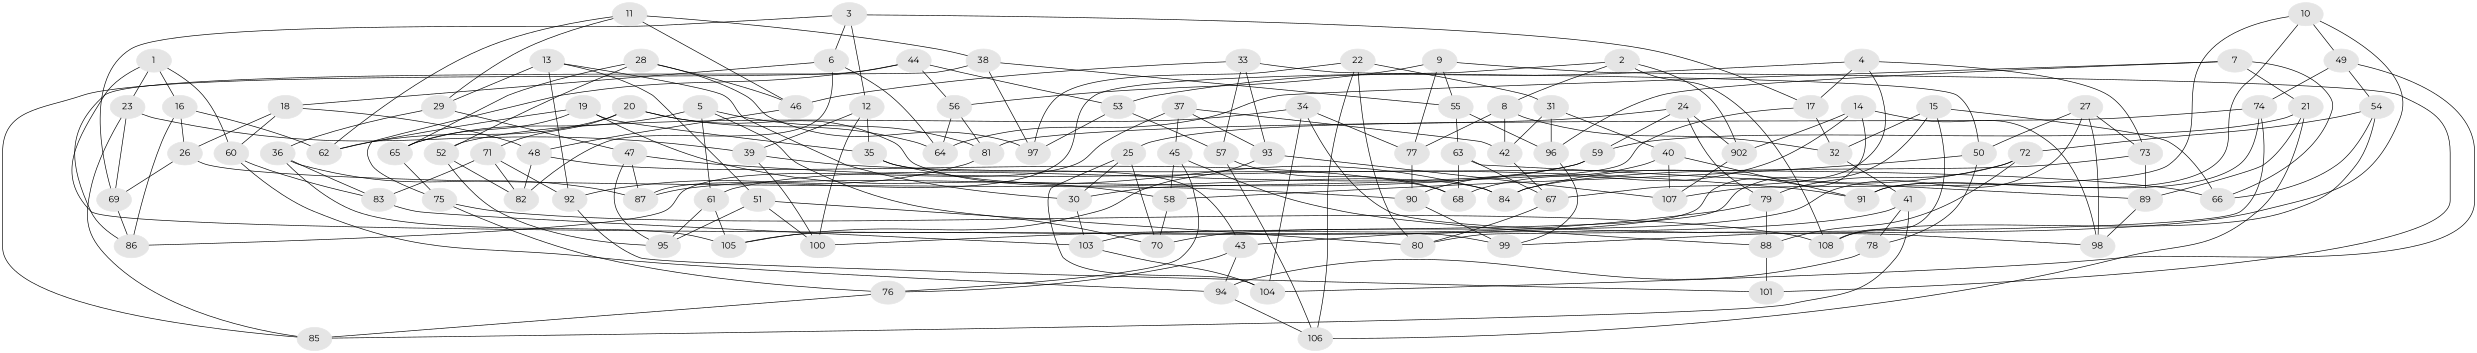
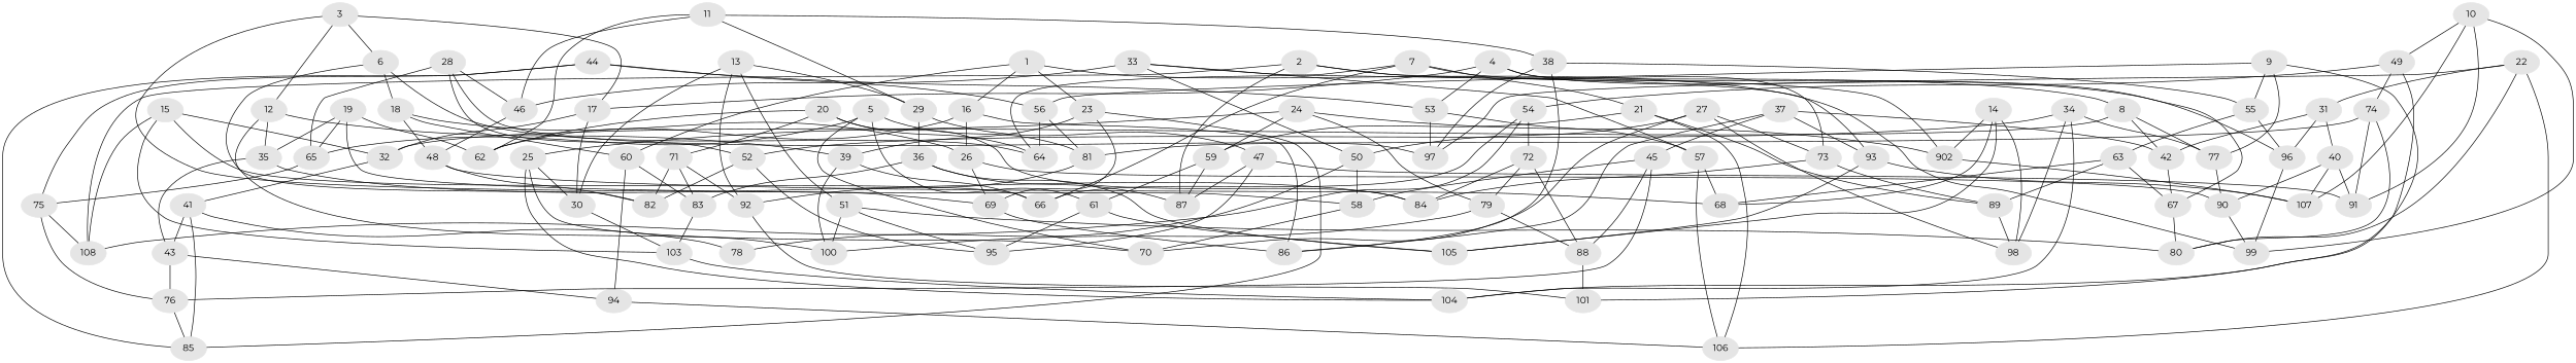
  graph {
    fontname=Montserrat
    node [color=gray90 fontname=Montserrat style=filled]
    edge [fontname=Montserrat]
    1
    16
    23
    60
    99
    62
    26
    86
    69
    39
    85
    83
    94
    2
    8
    87
    n17 [label=902]
    108
    32
    42
    77
    107
    3
    6
    12
    17
    18
    64
    82
    35
    100
    30
    4
    53
    67
    73
    97
    57
    80
    84
    89
    5
    61
    65
    70
    81
    105
    95
    75
    92
    48
    7
    21
    66
    96
    59
    106
    41
    90
    9
    55
    56
    101
    63
    10
    49
    91
    104
    54
    74
    11
    29
    38
    46
    36
    47
    43
    13
    51
    103
    14
    68
    98
    15
    19
    58
    20
    71
    22
    31
    40
    24
    25
    79
    88
    27
    50
    78
    28
    52
    33
    93
    34
    76
    37
    45
    44
    72
    1 -- 16
    1 -- 23
    1 -- 60
    1 -- 99
    16 -- 62
    16 -- 26
    16 -- 86
    23 -- 69
    23 -- 39
    23 -- 85
    60 -- 83
    60 -- 94
    26 -- 69
    26 -- 90
    69 -- 86
    39 -- 100
    39 -- 66
    83 -- 103
    94 -- 106
    2 -- 8
    2 -- 87
    2 -- n17
    2 -- 108
    8 -- 32
    8 -- 42
    8 -- 77
    n17 -- 107
    32 -- 41
    42 -- 67
    77 -- 90
    3 -- 69
    3 -- 6
    3 -- 12
    3 -- 17
    6 -- 18
    6 -- 64
    6 -- 82
    12 -- 39
    12 -- 35
    12 -- 100
    17 -- 32
    17 -- 30
    18 -- 60
    18 -- 26
    18 -- 48
    35 -- 84
    35 -- 43
    30 -- 103
    4 -- 17
    4 -- 53
    4 -- 67
    4 -- 73
    53 -- 97
    53 -- 57
    67 -- 80
    73 -- 84
    73 -- 89
    57 -- 106
    57 -- 68
    89 -- 98
    5 -- 61
    5 -- 65
    5 -- 70
    5 -- 81
    61 -- 105
    61 -- 95
    65 -- 75
    81 -- 92
    75 -- 108
    75 -- 76
    92 -- 101
    48 -- 82
    48 -- 68
    7 -- 64
    7 -- 21
    7 -- 66
    7 -- 96
    21 -- 89
    21 -- 59
    21 -- 106
    96 -- 99
    59 -- 87
    59 -- 61
    41 -- 85
    41 -- 43
    41 -- 78
    90 -- 99
    9 -- 77
    9 -- 55
    9 -- 56
    9 -- 101
    55 -- 96
    55 -- 63
    56 -- 64
    56 -- 81
    63 -- 67
    63 -- 89
    63 -- 68
    10 -- 99
    10 -- 107
    10 -- 49
    10 -- 91
    49 -- 104
    49 -- 54
    49 -- 74
    54 -- 108
    54 -- 66
    54 -- 72
    74 -- 80
    74 -- 81
    74 -- 91
    11 -- 62
    11 -- 29
    11 -- 38
    11 -- 46
    29 -- 36
    29 -- 47
    38 -- 86
    38 -- 97
    38 -- 55
    46 -- 48
    36 -- 83
    36 -- 87
    36 -- 105
    47 -- 87
    47 -- 95
    47 -- 91
    43 -- 94
    43 -- 76
    13 -- 30
    13 -- 92
    13 -- 29
    13 -- 51
    51 -- 100
    51 -- 80
    51 -- 95
    103 -- 104
    14 -- n17
    14 -- 105
    14 -- 68
    14 -- 98
    15 -- 108
    15 -- 32
    15 -- 66
    15 -- 103
    19 -- 62
    19 -- 35
    19 -- 65
    19 -- 58
    58 -- 70
    20 -- 62
    20 -- 64
    20 -- 84
    20 -- 71
    71 -- 83
    71 -- 82
    71 -- 92
    22 -- 97
    22 -- 80
    22 -- 106
    22 -- 31
    31 -- 42
    31 -- 96
    31 -- 40
    40 -- 107
    40 -- 90
    40 -- 91
    24 -- n17
    24 -- 59
    24 -- 25
    24 -- 79
    25 -- 30
    25 -- 70
    25 -- 104
    79 -- 100
    79 -- 88
    88 -- 101
    27 -- 73
    27 -- 70
    27 -- 98
    27 -- 50
    50 -- 58
    50 -- 78
-   78 -- 94
    28 -- 97
    28 -- 65
    28 -- 46
    28 -- 52
    52 -- 82
    52 -- 95
    33 -- 57
    33 -- 46
    33 -- 50
    33 -- 93
    93 -- 107
    93 -- 105
    34 -- 77
    34 -- 104
    34 -- 98
    34 -- 52
    76 -- 85
    37 -- 86
    37 -- 42
    37 -- 93
    37 -- 45
    45 -- 58
    45 -- 88
    45 -- 76
    44 -- 85
    44 -- 53
    44 -- 75
    44 -- 56
    72 -- 84
    72 -- 79
    72 -- 88
  }
